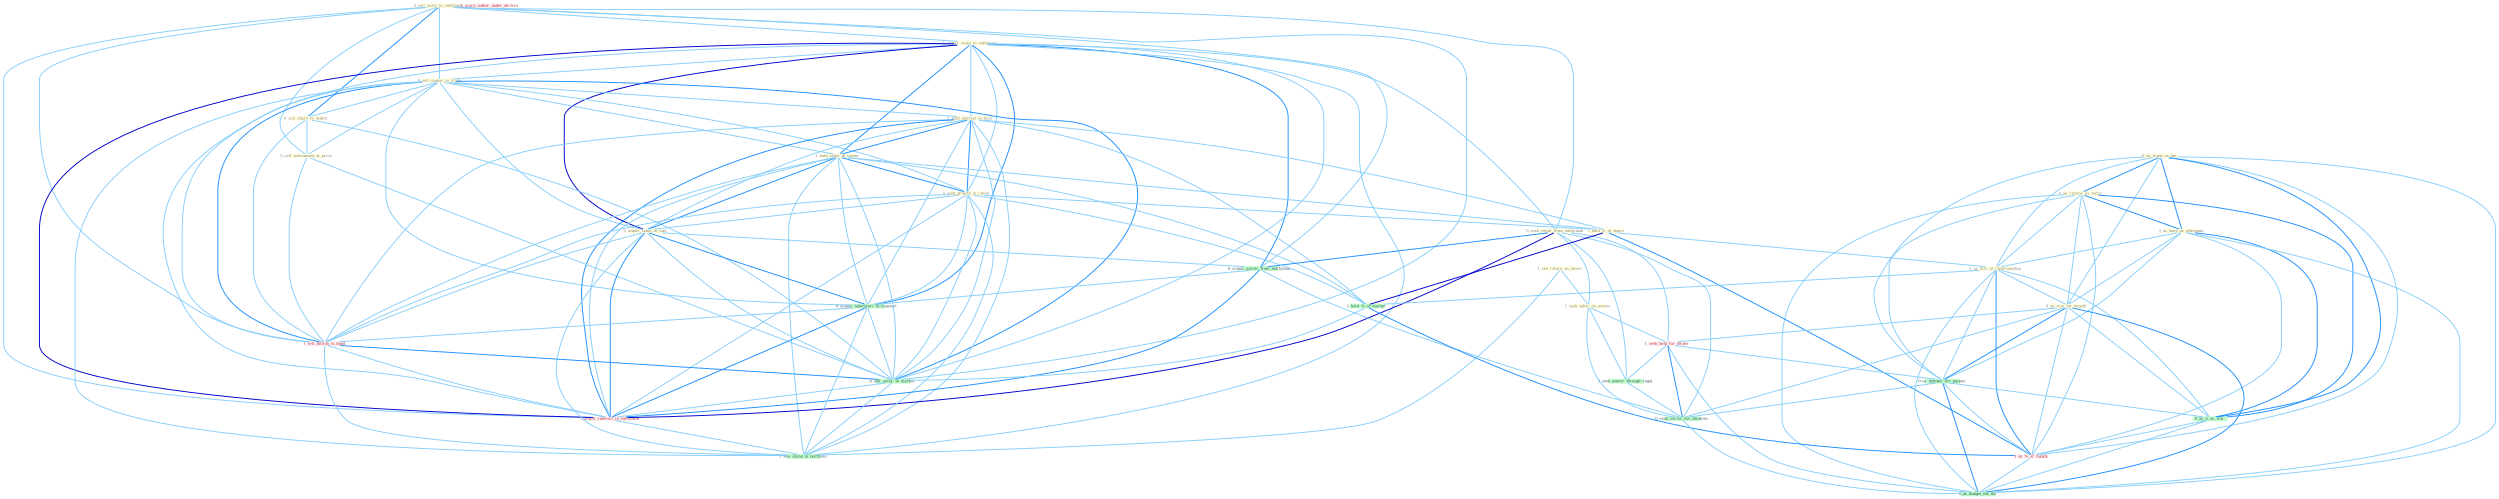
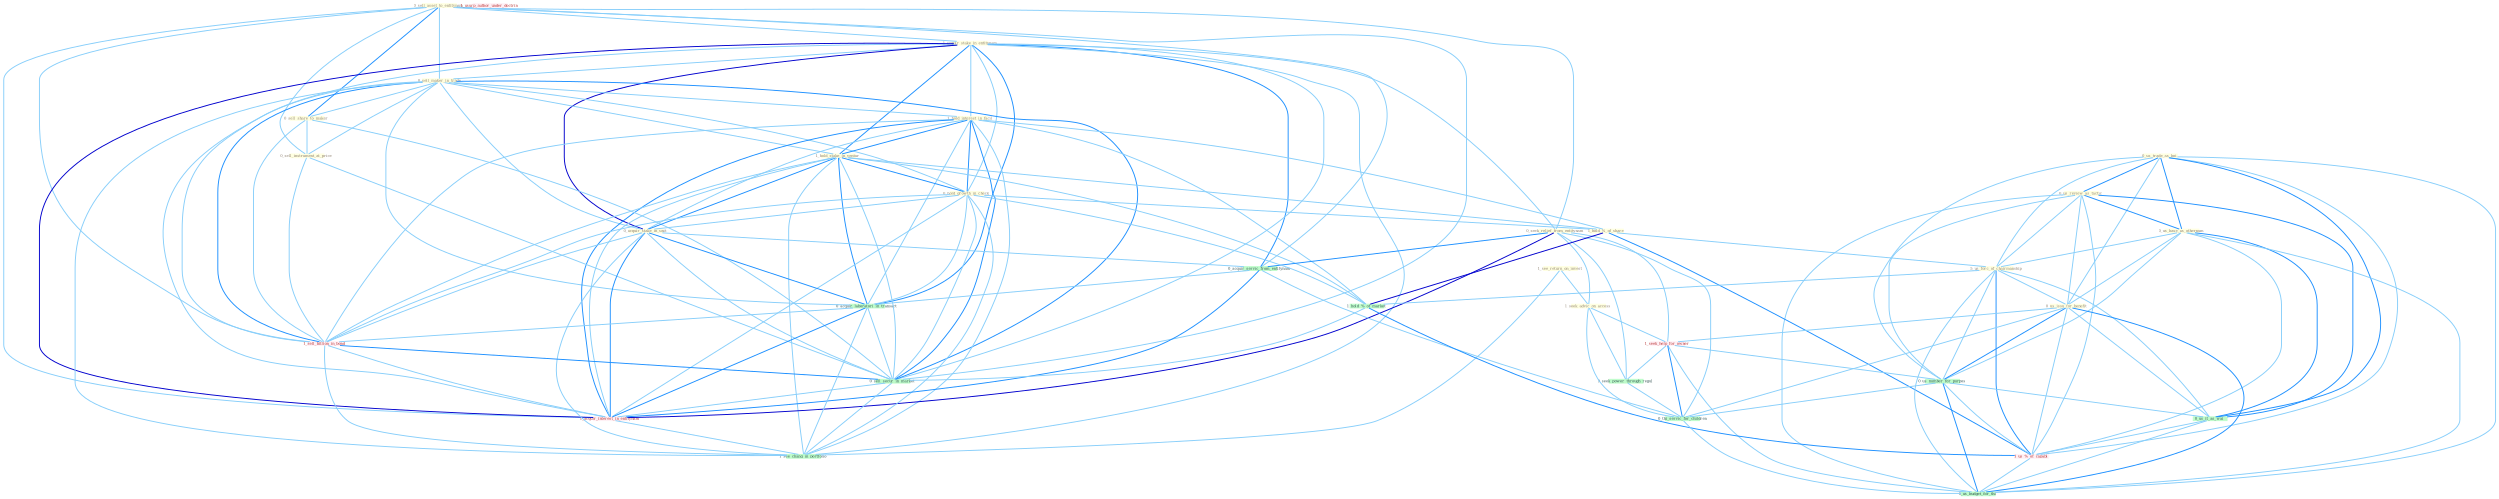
  graph {
    node [color="#ffffe0" fixedsize=true fontcolor="#8b7d6b" fontsize=4 shape=polygon style=filled]
    edge [color="#87cefa" w=1]
    "0_sell_asset_to_entitynam " [height=.06 width=.5]
    "0_us_trade_as_boi " [height=.06 width=.5]
    "1_acquir_stake_in_entitynam " [height=.06 width=.5]
    "0_us_review_as_tactic " [height=.06 width=.5]
    n5 [height=.06 label="0_sell_maker_in_trade" width=.5]
    "1_hold_interest_in_facil " [height=.06 width=.5]
    "0_sell_share_to_maker " [height=.06 width=.5]
    "0_sell_instrument_at_price " [height=.06 width=.5]
    "0_us_base_as_othernum " [height=.06 width=.5]
    "1_hold_stake_in_ventur " [height=.06 width=.5]
    "1_see_return_on_invest " [height=.06 width=.5]
    "0_seek_relief_from_entitynam " [height=.06 width=.5]
    "0_hold_growth_in_check " [height=.06 width=.5]
    "1_hold_%_of_share " [height=.06 width=.5]
    "1_seek_advic_on_access " [height=.06 width=.5]
    "0_acquir_stake_in_unit " [height=.06 width=.5]
-   "1_us_forc_of_chairmanship " [height=.06 width=.5]
+   "1_us_forc_of_chairmanship " [height=.06 width=.5 label="5_us_forc_of_chairmanship"]
    "0_us_issu_for_benefit " [height=.06 width=.5]
    "1_seek_help_for_owner " [color="#fff0f5" fontcolor="#b22222" height=.06 width=.5]
    "1_sell_billion_in_bond " [color="#fff0f5" fontcolor="#b22222" height=.06 width=.5]
    "1_usurp_author_under_doctrin " [color="#fff0f5" fontcolor="#b22222" height=.06 width=.5]
    "1_us_%_of_capabl " [color="#fff0f5" fontcolor="#b22222" height=.06 width=.5]
    "1_acquir_interest_in_entitynam " [color="#fff0f5" fontcolor="#b22222" height=.06 width=.5]
    "0_acquir_servic_from_entitynam " [color="#BDFCC9" fontcolor="#2f4f4f" height=.06 width=.5]
    "0_sell_secur_in_market " [color="#BDFCC9" fontcolor="#2f4f4f" height=.06 width=.5]
    "0_us_number_for_purpos " [color="#BDFCC9" fontcolor="#2f4f4f" height=.06 width=.5]
    "0_us_it_as_wai " [color="#BDFCC9" fontcolor="#2f4f4f" height=.06 width=.5]
    "0_us_budget_for_thi " [color="#BDFCC9" fontcolor="#2f4f4f" height=.06 width=.5]
    "0_acquir_laboratori_in_transact " [color="#BDFCC9" fontcolor="#2f4f4f" height=.06 width=.5]
    "1_see_chang_in_portfolio " [color="#BDFCC9" fontcolor="#2f4f4f" height=.06 width=.5]
    "1_hold_%_of_market " [color="#BDFCC9" fontcolor="#2f4f4f" height=.06 width=.5]
    "0_seek_power_through_regul " [color="#BDFCC9" fontcolor="#2f4f4f" height=.06 width=.5]
-   "0_seek_servic_for_children " [color="#BDFCC9" fontcolor="#2f4f4f" height=.06 width=.5]
+   "0_seek_servic_for_children " [color="#BDFCC9" fontcolor="#2f4f4f" height=.06 width=.5 label="0_thi_servic_for_children"]
    subgraph sub_1 {
      "0_sell_asset_to_entitynam "
      "0_us_trade_as_boi "
      "1_acquir_stake_in_entitynam "
      "0_us_review_as_tactic "
      n5
      "1_hold_interest_in_facil "
      "0_sell_share_to_maker "
      "0_sell_instrument_at_price "
      "0_us_base_as_othernum "
      "1_hold_stake_in_ventur "
      "1_see_return_on_invest "
      "0_seek_relief_from_entitynam "
      "0_hold_growth_in_check "
      "1_hold_%_of_share "
      "1_seek_advic_on_access "
      "0_acquir_stake_in_unit "
      "1_us_forc_of_chairmanship "
      "0_us_issu_for_benefit "
    }
    subgraph sub_2 {
      "1_seek_help_for_owner "
      "1_sell_billion_in_bond "
      "1_usurp_author_under_doctrin "
      "1_us_%_of_capabl "
      "1_acquir_interest_in_entitynam "
    }
    "0_sell_asset_to_entitynam " -- "1_acquir_stake_in_entitynam "
    "0_sell_asset_to_entitynam " -- n5
    "0_sell_asset_to_entitynam " -- "0_sell_share_to_maker " [color="#1e90ff" w=2]
    "0_sell_asset_to_entitynam " -- "0_sell_instrument_at_price "
    "0_sell_asset_to_entitynam " -- "0_seek_relief_from_entitynam "
    "0_sell_asset_to_entitynam " -- "1_sell_billion_in_bond "
    "0_sell_asset_to_entitynam " -- "1_acquir_interest_in_entitynam "
    "0_sell_asset_to_entitynam " -- "0_acquir_servic_from_entitynam "
    "0_sell_asset_to_entitynam " -- "0_sell_secur_in_market "
    "0_us_trade_as_boi " -- "0_us_review_as_tactic " [color="#1e90ff" w=2]
    "0_us_trade_as_boi " -- "0_us_base_as_othernum " [color="#1e90ff" w=2]
    "0_us_trade_as_boi " -- "1_us_forc_of_chairmanship "
    "0_us_trade_as_boi " -- "0_us_issu_for_benefit "
    "0_us_trade_as_boi " -- "1_us_%_of_capabl "
    "0_us_trade_as_boi " -- "0_us_number_for_purpos "
    "0_us_trade_as_boi " -- "0_us_it_as_wai " [color="#1e90ff" w=2]
    "0_us_trade_as_boi " -- "0_us_budget_for_thi "
    "1_acquir_stake_in_entitynam " -- n5
    "1_acquir_stake_in_entitynam " -- "1_hold_interest_in_facil "
    "1_acquir_stake_in_entitynam " -- "1_hold_stake_in_ventur " [color="#1e90ff" w=2]
    "1_acquir_stake_in_entitynam " -- "0_seek_relief_from_entitynam "
    "1_acquir_stake_in_entitynam " -- "0_hold_growth_in_check "
    "1_acquir_stake_in_entitynam " -- "0_acquir_stake_in_unit " [color="#0000cd" w=3]
    "1_acquir_stake_in_entitynam " -- "1_sell_billion_in_bond "
    "1_acquir_stake_in_entitynam " -- "1_acquir_interest_in_entitynam " [color="#0000cd" w=3]
    "1_acquir_stake_in_entitynam " -- "0_acquir_servic_from_entitynam " [color="#1e90ff" w=2]
    "1_acquir_stake_in_entitynam " -- "0_sell_secur_in_market "
    "1_acquir_stake_in_entitynam " -- "0_acquir_laboratori_in_transact " [color="#1e90ff" w=2]
    "1_acquir_stake_in_entitynam " -- "1_see_chang_in_portfolio "
    "0_us_review_as_tactic " -- "0_us_base_as_othernum " [color="#1e90ff" w=2]
    "0_us_review_as_tactic " -- "1_us_forc_of_chairmanship "
    "0_us_review_as_tactic " -- "0_us_issu_for_benefit "
    "0_us_review_as_tactic " -- "1_us_%_of_capabl "
    "0_us_review_as_tactic " -- "0_us_number_for_purpos "
    "0_us_review_as_tactic " -- "0_us_it_as_wai " [color="#1e90ff" w=2]
    "0_us_review_as_tactic " -- "0_us_budget_for_thi "
    n5 -- "1_hold_interest_in_facil "
    n5 -- "0_sell_share_to_maker "
    n5 -- "0_sell_instrument_at_price "
    n5 -- "1_hold_stake_in_ventur "
    n5 -- "0_hold_growth_in_check "
    n5 -- "0_acquir_stake_in_unit "
    n5 -- "1_sell_billion_in_bond " [color="#1e90ff" w=2]
    n5 -- "1_acquir_interest_in_entitynam "
    n5 -- "0_sell_secur_in_market " [color="#1e90ff" w=2]
    n5 -- "0_acquir_laboratori_in_transact "
    n5 -- "1_see_chang_in_portfolio "
    "1_hold_interest_in_facil " -- "1_hold_stake_in_ventur " [color="#1e90ff" w=2]
    "1_hold_interest_in_facil " -- "0_hold_growth_in_check " [color="#1e90ff" w=2]
    "1_hold_interest_in_facil " -- "1_hold_%_of_share "
    "1_hold_interest_in_facil " -- "0_acquir_stake_in_unit "
    "1_hold_interest_in_facil " -- "1_sell_billion_in_bond "
    "1_hold_interest_in_facil " -- "1_acquir_interest_in_entitynam " [color="#1e90ff" w=2]
-   "1_hold_interest_in_facil " -- "0_sell_secur_in_market "
+   "1_hold_interest_in_facil " -- "0_sell_secur_in_market " [color="#1e90ff"]
    "1_hold_interest_in_facil " -- "0_acquir_laboratori_in_transact "
    "1_hold_interest_in_facil " -- "1_see_chang_in_portfolio "
    "1_hold_interest_in_facil " -- "1_hold_%_of_market "
    "0_sell_share_to_maker " -- "0_sell_instrument_at_price "
    "0_sell_share_to_maker " -- "1_sell_billion_in_bond "
    "0_sell_share_to_maker " -- "0_sell_secur_in_market "
    "0_sell_instrument_at_price " -- "1_sell_billion_in_bond "
    "0_sell_instrument_at_price " -- "0_sell_secur_in_market "
    "0_us_base_as_othernum " -- "1_us_forc_of_chairmanship "
    "0_us_base_as_othernum " -- "0_us_issu_for_benefit "
    "0_us_base_as_othernum " -- "1_us_%_of_capabl "
    "0_us_base_as_othernum " -- "0_us_number_for_purpos "
    "0_us_base_as_othernum " -- "0_us_it_as_wai " [color="#1e90ff" w=2]
    "0_us_base_as_othernum " -- "0_us_budget_for_thi "
    "1_hold_stake_in_ventur " -- "0_hold_growth_in_check " [color="#1e90ff" w=2]
    "1_hold_stake_in_ventur " -- "1_hold_%_of_share "
    "1_hold_stake_in_ventur " -- "0_acquir_stake_in_unit " [color="#1e90ff" w=2]
    "1_hold_stake_in_ventur " -- "1_sell_billion_in_bond "
    "1_hold_stake_in_ventur " -- "1_acquir_interest_in_entitynam "
    "1_hold_stake_in_ventur " -- "0_sell_secur_in_market "
-   "1_hold_stake_in_ventur " -- "0_acquir_laboratori_in_transact "
+   "1_hold_stake_in_ventur " -- "0_acquir_laboratori_in_transact " [color="#1e90ff"]
    "1_hold_stake_in_ventur " -- "1_see_chang_in_portfolio "
    "1_hold_stake_in_ventur " -- "1_hold_%_of_market "
    "1_see_return_on_invest " -- "1_seek_advic_on_access "
    "1_see_return_on_invest " -- "1_see_chang_in_portfolio "
    "0_seek_relief_from_entitynam " -- "1_seek_advic_on_access "
    "0_seek_relief_from_entitynam " -- "1_seek_help_for_owner "
    "0_seek_relief_from_entitynam " -- "1_acquir_interest_in_entitynam " [color="#0000cd"]
    "0_seek_relief_from_entitynam " -- "0_acquir_servic_from_entitynam " [color="#1e90ff" w=2]
    "0_seek_relief_from_entitynam " -- "0_seek_power_through_regul "
    "0_seek_relief_from_entitynam " -- "0_seek_servic_for_children "
    "0_hold_growth_in_check " -- "1_hold_%_of_share "
    "0_hold_growth_in_check " -- "0_acquir_stake_in_unit "
    "0_hold_growth_in_check " -- "1_sell_billion_in_bond "
    "0_hold_growth_in_check " -- "1_acquir_interest_in_entitynam "
    "0_hold_growth_in_check " -- "0_sell_secur_in_market "
    "0_hold_growth_in_check " -- "0_acquir_laboratori_in_transact "
    "0_hold_growth_in_check " -- "1_see_chang_in_portfolio "
    "0_hold_growth_in_check " -- "1_hold_%_of_market "
    "1_hold_%_of_share " -- "1_us_forc_of_chairmanship "
    "1_hold_%_of_share " -- "1_us_%_of_capabl " [color="#1e90ff" w=2]
    "1_hold_%_of_share " -- "1_hold_%_of_market " [color="#0000cd" w=3]
    "1_seek_advic_on_access " -- "1_seek_help_for_owner "
    "1_seek_advic_on_access " -- "0_seek_power_through_regul "
    "1_seek_advic_on_access " -- "0_seek_servic_for_children "
    "0_acquir_stake_in_unit " -- "1_sell_billion_in_bond "
    "0_acquir_stake_in_unit " -- "1_acquir_interest_in_entitynam " [color="#1e90ff" w=2]
    "0_acquir_stake_in_unit " -- "0_acquir_servic_from_entitynam "
    "0_acquir_stake_in_unit " -- "0_sell_secur_in_market "
    "0_acquir_stake_in_unit " -- "0_acquir_laboratori_in_transact " [color="#1e90ff" w=2]
    "0_acquir_stake_in_unit " -- "1_see_chang_in_portfolio "
    "1_us_forc_of_chairmanship " -- "0_us_issu_for_benefit "
    "1_us_forc_of_chairmanship " -- "1_us_%_of_capabl " [color="#1e90ff" w=2]
    "1_us_forc_of_chairmanship " -- "0_us_number_for_purpos "
    "1_us_forc_of_chairmanship " -- "0_us_it_as_wai "
    "1_us_forc_of_chairmanship " -- "0_us_budget_for_thi "
    "1_us_forc_of_chairmanship " -- "1_hold_%_of_market "
    "0_us_issu_for_benefit " -- "1_seek_help_for_owner "
    "0_us_issu_for_benefit " -- "1_us_%_of_capabl "
    "0_us_issu_for_benefit " -- "0_us_number_for_purpos " [color="#1e90ff" w=2]
    "0_us_issu_for_benefit " -- "0_us_it_as_wai "
    "0_us_issu_for_benefit " -- "0_us_budget_for_thi " [color="#1e90ff" w=2]
    "0_us_issu_for_benefit " -- "0_seek_servic_for_children "
    "1_seek_help_for_owner " -- "0_us_number_for_purpos "
    "1_seek_help_for_owner " -- "0_us_budget_for_thi "
    "1_seek_help_for_owner " -- "0_seek_power_through_regul "
    "1_seek_help_for_owner " -- "0_seek_servic_for_children " [color="#1e90ff" w=2]
    "1_sell_billion_in_bond " -- "1_acquir_interest_in_entitynam "
    "1_sell_billion_in_bond " -- "0_sell_secur_in_market " [color="#1e90ff" w=2]
    "1_sell_billion_in_bond " -- "1_see_chang_in_portfolio "
    "1_us_%_of_capabl " -- "0_us_budget_for_thi "
    "1_acquir_interest_in_entitynam " -- "1_see_chang_in_portfolio "
    "0_acquir_servic_from_entitynam " -- "1_acquir_interest_in_entitynam " [color="#1e90ff" w=2]
    "0_acquir_servic_from_entitynam " -- "0_acquir_laboratori_in_transact "
    "0_acquir_servic_from_entitynam " -- "0_seek_servic_for_children "
    "0_sell_secur_in_market " -- "1_acquir_interest_in_entitynam "
    "0_sell_secur_in_market " -- "1_see_chang_in_portfolio "
    "0_us_number_for_purpos " -- "1_us_%_of_capabl "
    "0_us_number_for_purpos " -- "0_us_it_as_wai "
    "0_us_number_for_purpos " -- "0_us_budget_for_thi " [color="#1e90ff" w=2]
    "0_us_number_for_purpos " -- "0_seek_servic_for_children "
    "0_us_it_as_wai " -- "1_us_%_of_capabl "
    "0_us_it_as_wai " -- "0_us_budget_for_thi "
    "0_acquir_laboratori_in_transact " -- "1_sell_billion_in_bond "
    "0_acquir_laboratori_in_transact " -- "1_acquir_interest_in_entitynam " [color="#1e90ff" w=2]
    "0_acquir_laboratori_in_transact " -- "0_sell_secur_in_market "
    "0_acquir_laboratori_in_transact " -- "1_see_chang_in_portfolio "
    "1_hold_%_of_market " -- "1_us_%_of_capabl " [color="#1e90ff" w=2]
    "1_hold_%_of_market " -- "0_sell_secur_in_market "
    "0_seek_power_through_regul " -- "0_seek_servic_for_children "
    "0_seek_servic_for_children " -- "0_us_budget_for_thi "
  }
